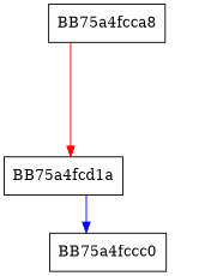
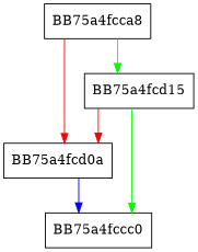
  digraph {
    splines=ortho
    node [shape=box]
    edge [color=green]
    BB75a4fcca8
-   BB75a4fcd1a
+   BB75a4fcd15
+   BB75a4fcd1a [label=BB75a4fcd0a]
    BB75a4fccc0
+   BB75a4fcca8 -> BB75a4fcd15
    BB75a4fcca8 -> BB75a4fcd1a [color=red]
+   BB75a4fcd15 -> BB75a4fcd1a [color=red]
+   BB75a4fcd15 -> BB75a4fccc0
    BB75a4fcd1a -> BB75a4fccc0 [color=blue]
  }
